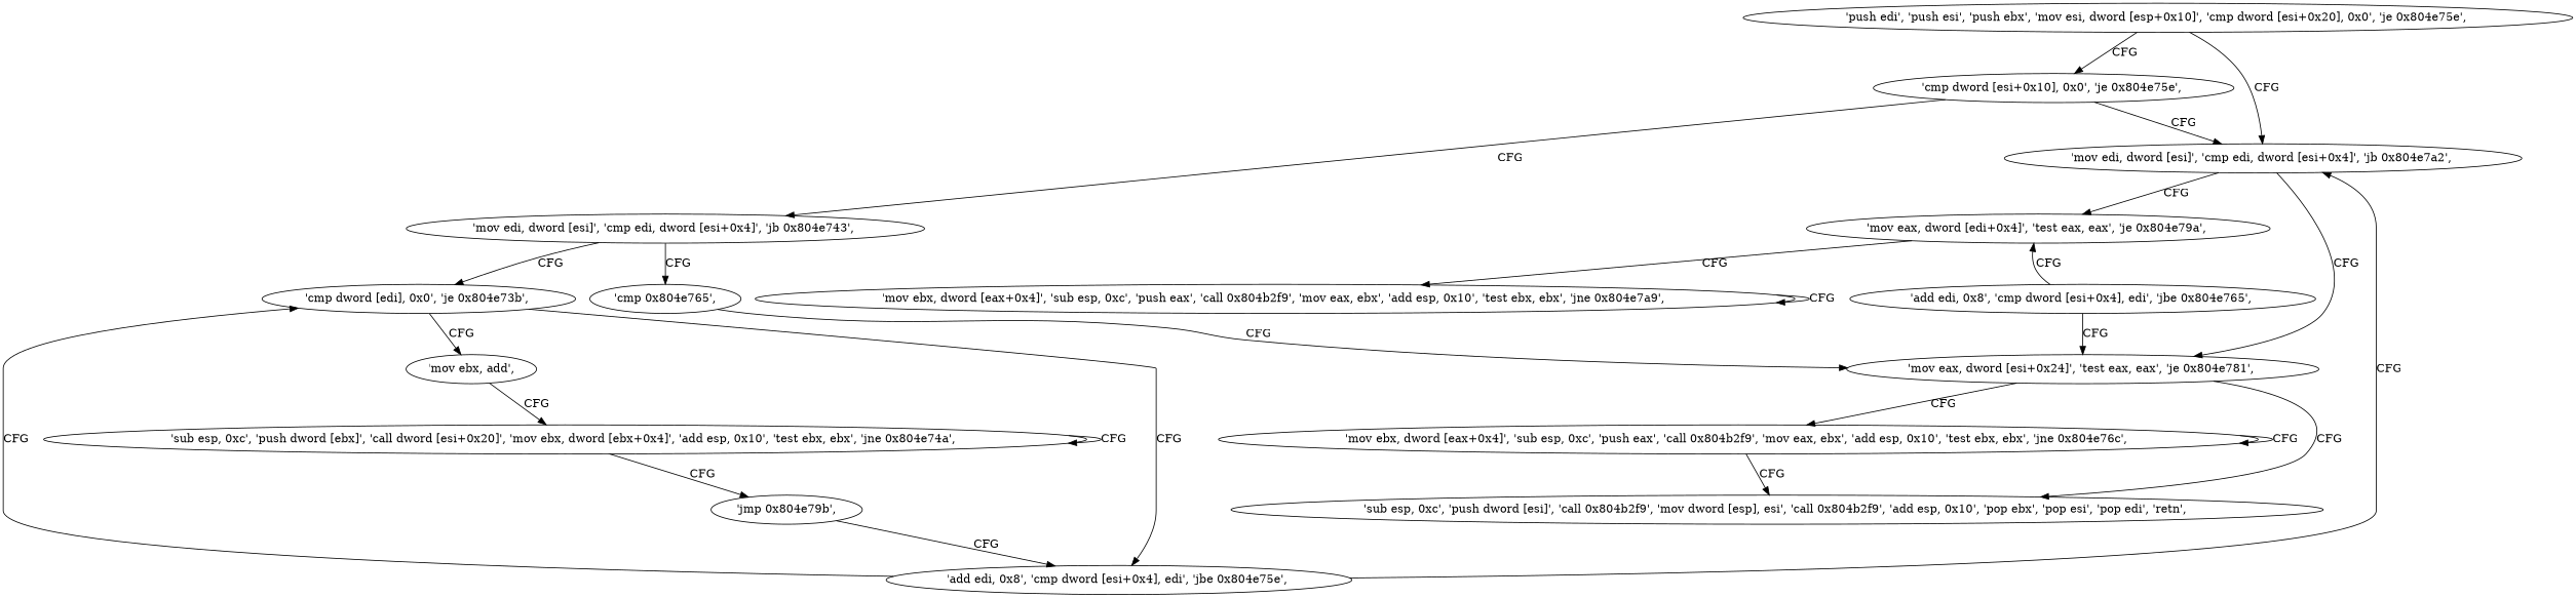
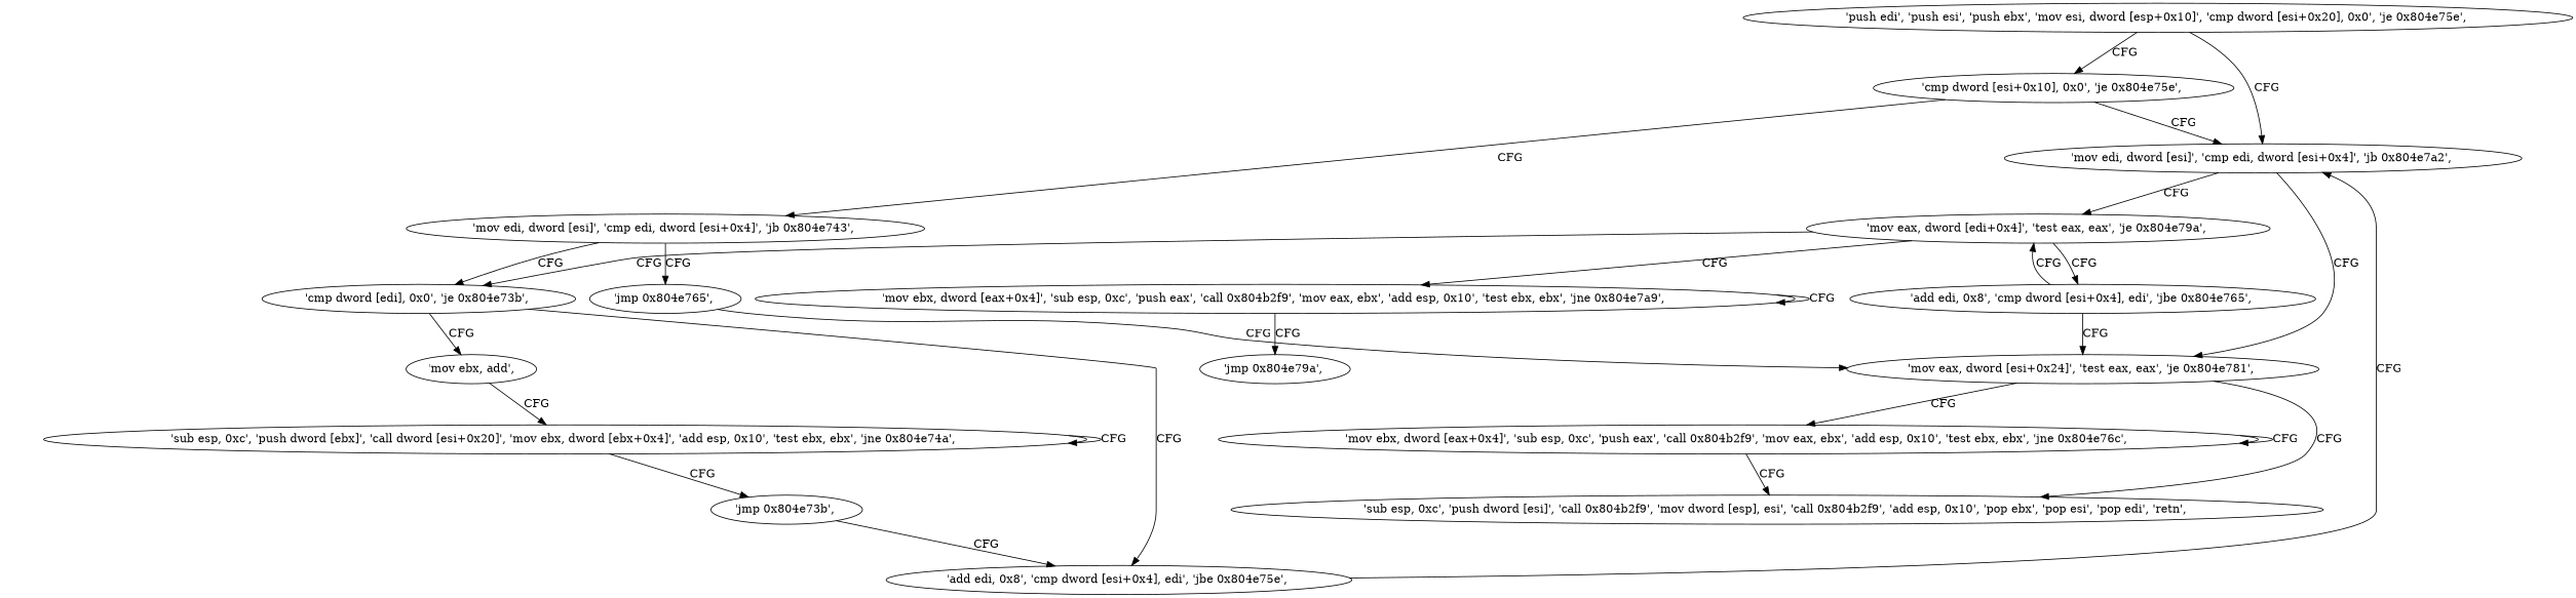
  digraph {
    n1 [label="'push edi', 'push esi', 'push ebx', 'mov esi, dword [esp+0x10]', 'cmp dword [esi+0x20], 0x0', 'je 0x804e75e', "]
    n2 [label="'mov edi, dword [esi]', 'cmp edi, dword [esi+0x4]', 'jb 0x804e7a2', "]
    n3 [label="'cmp dword [esi+0x10], 0x0', 'je 0x804e75e', "]
    n4 [label="'mov eax, dword [edi+0x4]', 'test eax, eax', 'je 0x804e79a', "]
    n5 [label="'mov eax, dword [esi+0x24]', 'test eax, eax', 'je 0x804e781', "]
    n6 [label="'mov edi, dword [esi]', 'cmp edi, dword [esi+0x4]', 'jb 0x804e743', "]
    n7 [label="'add edi, 0x8', 'cmp dword [esi+0x4], edi', 'jbe 0x804e765', "]
    n8 [label="'mov ebx, dword [eax+0x4]', 'sub esp, 0xc', 'push eax', 'call 0x804b2f9', 'mov eax, ebx', 'add esp, 0x10', 'test ebx, ebx', 'jne 0x804e7a9', "]
    n9 [label="'sub esp, 0xc', 'push dword [esi]', 'call 0x804b2f9', 'mov dword [esp], esi', 'call 0x804b2f9', 'add esp, 0x10', 'pop ebx', 'pop esi', 'pop edi', 'retn', "]
    n10 [label="'mov ebx, dword [eax+0x4]', 'sub esp, 0xc', 'push eax', 'call 0x804b2f9', 'mov eax, ebx', 'add esp, 0x10', 'test ebx, ebx', 'jne 0x804e76c', "]
    n11 [label="'cmp dword [edi], 0x0', 'je 0x804e73b', "]
-   n12 [label="'cmp 0x804e765',"]
+   n12 [label="'jmp 0x804e765', "]
+   n13 [label="'jmp 0x804e79a', "]
    n14 [label="'add edi, 0x8', 'cmp dword [esi+0x4], edi', 'jbe 0x804e75e', "]
    n15 [label="'mov ebx, add',"]
    n16 [label="'sub esp, 0xc', 'push dword [ebx]', 'call dword [esi+0x20]', 'mov ebx, dword [ebx+0x4]', 'add esp, 0x10', 'test ebx, ebx', 'jne 0x804e74a', "]
-   n17 [label="'jmp 0x804e79b',"]
+   n17 [label="'jmp 0x804e73b', "]
    n1 -> n2 [label=CFG]
    n1 -> n3 [label=CFG]
    n2 -> n4 [label=CFG]
    n2 -> n5 [label=CFG]
    n3 -> n2 [label=CFG]
    n3 -> n6 [label=CFG]
+   n4 -> n7 [label=CFG]
    n4 -> n8 [label=CFG]
    n5 -> n9 [label=CFG]
    n5 -> n10 [label=CFG]
    n6 -> n11 [label=CFG]
    n6 -> n12 [label=CFG]
    n7 -> n4 [label=CFG]
    n7 -> n5 [label=CFG]
    n8 -> n8 [label=CFG]
+   n8 -> n13 [label=CFG]
    n10 -> n9 [label=CFG]
    n10 -> n10 [label=CFG]
    n11 -> n14 [label=CFG]
    n11 -> n15 [label=CFG]
    n12 -> n5 [label=CFG]
    n14 -> n2 [label=CFG]
-   n14 -> n11 [label=CFG]
+   n4 -> n11 [label=CFG]
    n15 -> n16 [label=CFG]
    n16 -> n16 [label=CFG]
    n16 -> n17 [label=CFG]
    n17 -> n14 [label=CFG]
  }
